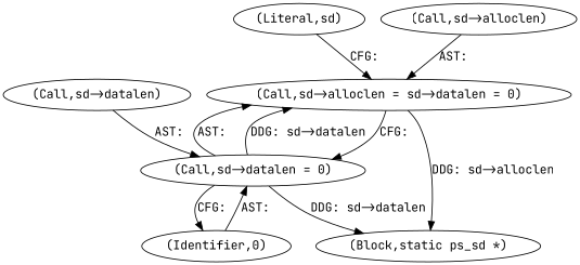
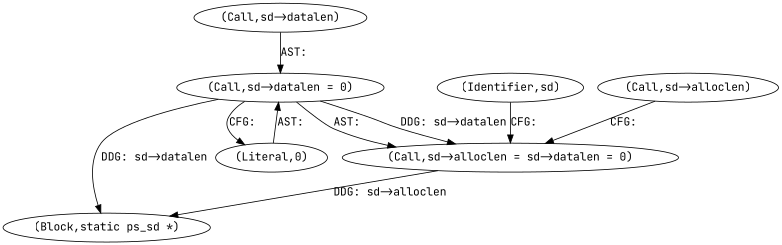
  digraph {
    fontname="JetBrains Mono"
    node [fontname="JetBrains Mono"]
    edge [fontname="JetBrains Mono"]
    n1 [label="(Call,sd->alloclen = sd->datalen = 0)"]
    n2 [label="(Call,sd->datalen = 0)"]
    n3 [label="(Block,static ps_sd *)"]
-   n4 [label="(Identifier,0)"]
+   n4 [label="(Literal,0)"]
    n5 [label="(Call,sd->datalen)"]
-   n6 [label="(Literal,sd)"]
+   n6 [label="(Identifier,sd)"]
    n7 [label="(Call,sd->alloclen)"]
-   n1 -> n2 [label="CFG: "]
    n1 -> n3 [label="DDG: sd->alloclen"]
    n2 -> n1 [label="AST: "]
    n2 -> n1 [label="DDG: sd->datalen"]
    n2 -> n3 [label="DDG: sd->datalen"]
    n2 -> n4 [label="CFG: "]
    n4 -> n2 [label="AST: "]
    n5 -> n2 [label="AST: "]
    n6 -> n1 [label="CFG: "]
-   n7 -> n1 [label="AST: "]
+   n7 -> n1 [label="CFG: "]
  }
